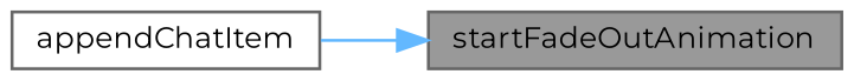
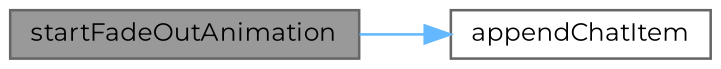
  digraph {
    rankdir=RL
    fontname=Montserrat
    node [fontname=Montserrat fontsize=10 shape=box style=filled]
    n1 [color=gray40 fillcolor=grey60 fontcolor=black height=0.2 label=startFadeOutAnimation width=0.4]
    n2 [color=grey40 fillcolor=white height=0.2 label=appendChatItem width=0.4]
-   n1 -> n2 [color=steelblue1 dir=back fontname=Montserrat fontsize=10 labelfontname=Helvetica labelfontsize=10 style=solid]
+   n2 -> n1 [color=steelblue1 dir=back fontname=Montserrat fontsize=10 labelfontname=Helvetica labelfontsize=10 style=solid]
  }
